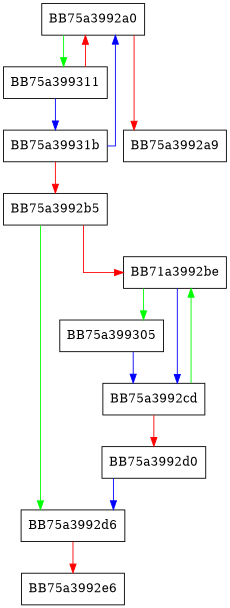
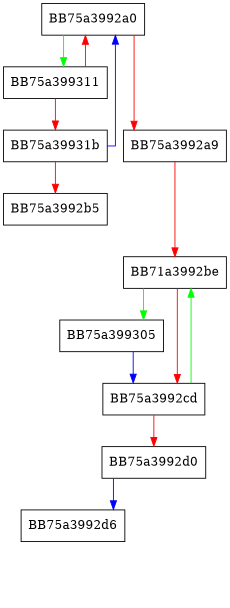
  digraph {
    splines=ortho
    node [shape=box]
    edge [color=red]
    BB75a3992a0
    BB75a399311
    BB75a3992a9
    BB75a39931b
    BB75a3992b5
    BB75a3992d6
    n7 [label=BB71a3992be]
-   BB75a3992e6
    BB75a399305
    BB75a3992cd
    n11 [label=BB75a3992d0]
    BB75a3992a0 -> BB75a399311 [color=green]
    BB75a3992a0 -> BB75a3992a9
    BB75a399311 -> BB75a3992a0
-   BB75a399311 -> BB75a39931b [color=blue]
+   BB75a399311 -> BB75a39931b
    BB75a39931b -> BB75a3992a0 [color=blue]
    BB75a39931b -> BB75a3992b5
-   BB75a3992b5 -> BB75a3992d6 [color=green]
-   BB75a3992b5 -> n7
-   BB75a3992d6 -> BB75a3992e6
+   BB75a3992a9 -> n7
    n7 -> BB75a399305 [color=green]
-   n7 -> BB75a3992cd [color=blue]
+   n7 -> BB75a3992cd
    BB75a399305 -> BB75a3992cd [color=blue]
    BB75a3992cd -> n7 [color=green]
    BB75a3992cd -> n11
    n11 -> BB75a3992d6 [color=blue]
  }
